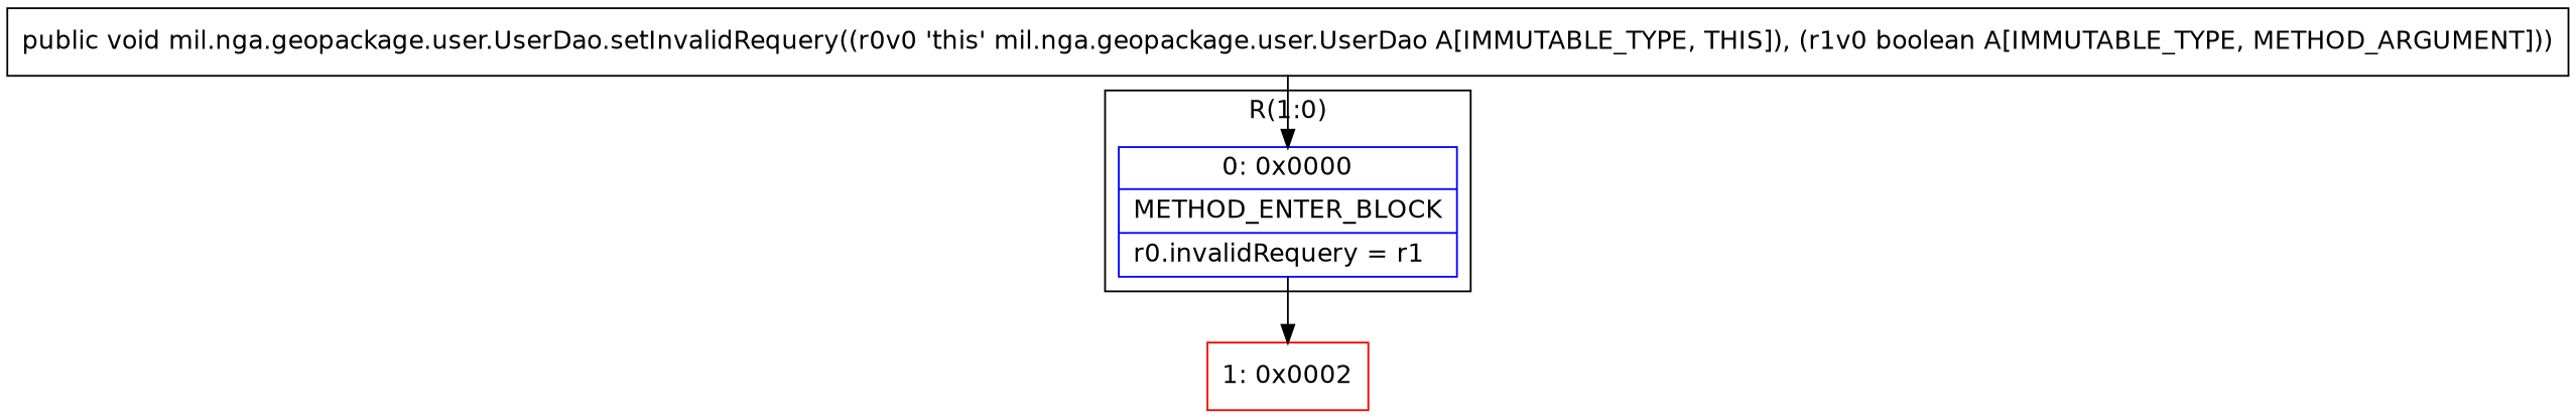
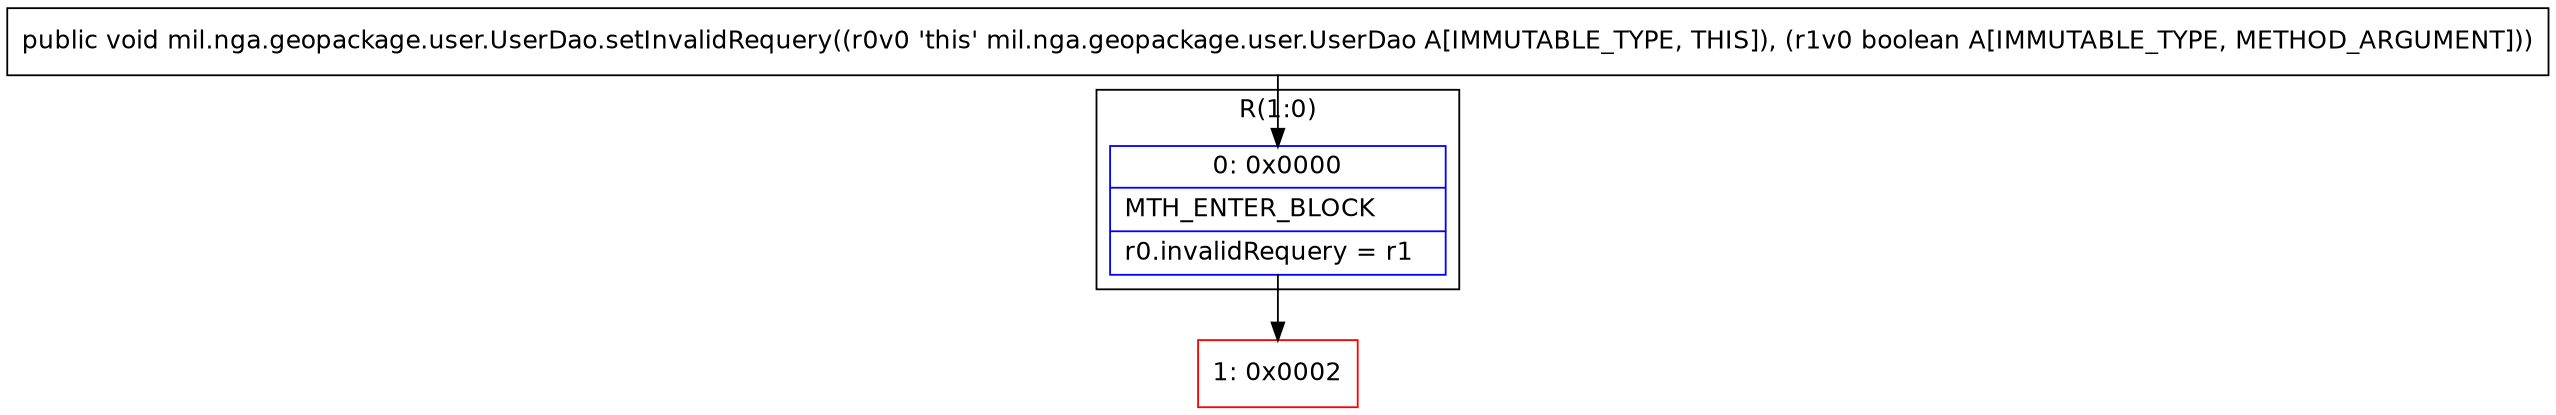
  digraph {
    fontname="DejaVu Sans"
    node [shape=record fontname="DejaVu Sans"]
    edge [fontname="DejaVu Sans"]
-   n1 [color=blue label="{0\:\ 0x0000|METHOD_ENTER_BLOCK\l|r0.invalidRequery = r1\l}"]
+   n1 [color=blue label="{0\:\ 0x0000|MTH_ENTER_BLOCK\l|r0.invalidRequery = r1\l}"]
    n2 [color=red label="{1\:\ 0x0002}"]
    n3 [label="{public void mil.nga.geopackage.user.UserDao.setInvalidRequery((r0v0 'this' mil.nga.geopackage.user.UserDao A[IMMUTABLE_TYPE, THIS]), (r1v0 boolean A[IMMUTABLE_TYPE, METHOD_ARGUMENT])) }"]
    subgraph cluster_1 {
      label="R(1:0)"
      n1
    }
    n1 -> n2
    n3 -> n1
  }
